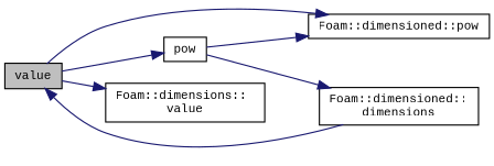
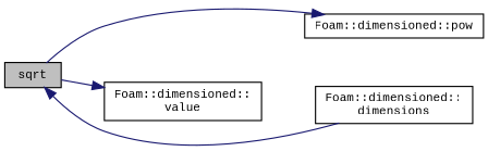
  digraph {
    fontname="Liberation Mono"
    rankdir=LR
    node [color=black fontname="Liberation Mono" fontsize=10 shape=record]
    edge [color=midnightblue fontname="Liberation Mono" fontsize=10 labelfontname=FreeSans labelfontsize=10 style=solid]
-   n1 [fillcolor=grey75 fontcolor=black height=0.2 label=value style=filled width=0.4]
+   n1 [fillcolor=grey75 fontcolor=black height=0.2 label=sqrt style=filled width=0.4]
    n2 [height=0.2 label="Foam::dimensioned::pow" width=0.4]
-   n3 [height=0.2 label=pow width=0.4]
-   n4 [height=0.2 label="Foam::dimensions::\lvalue" width=0.4]
+   n4 [height=0.2 label="Foam::dimensioned::\lvalue" width=0.4]
    n5 [height=0.2 label="Foam::dimensioned::\ldimensions" width=0.4]
    n1 -> n2
-   n1 -> n3
    n1 -> n4
-   n3 -> n2
-   n3 -> n5
    n5 -> n1
  }
